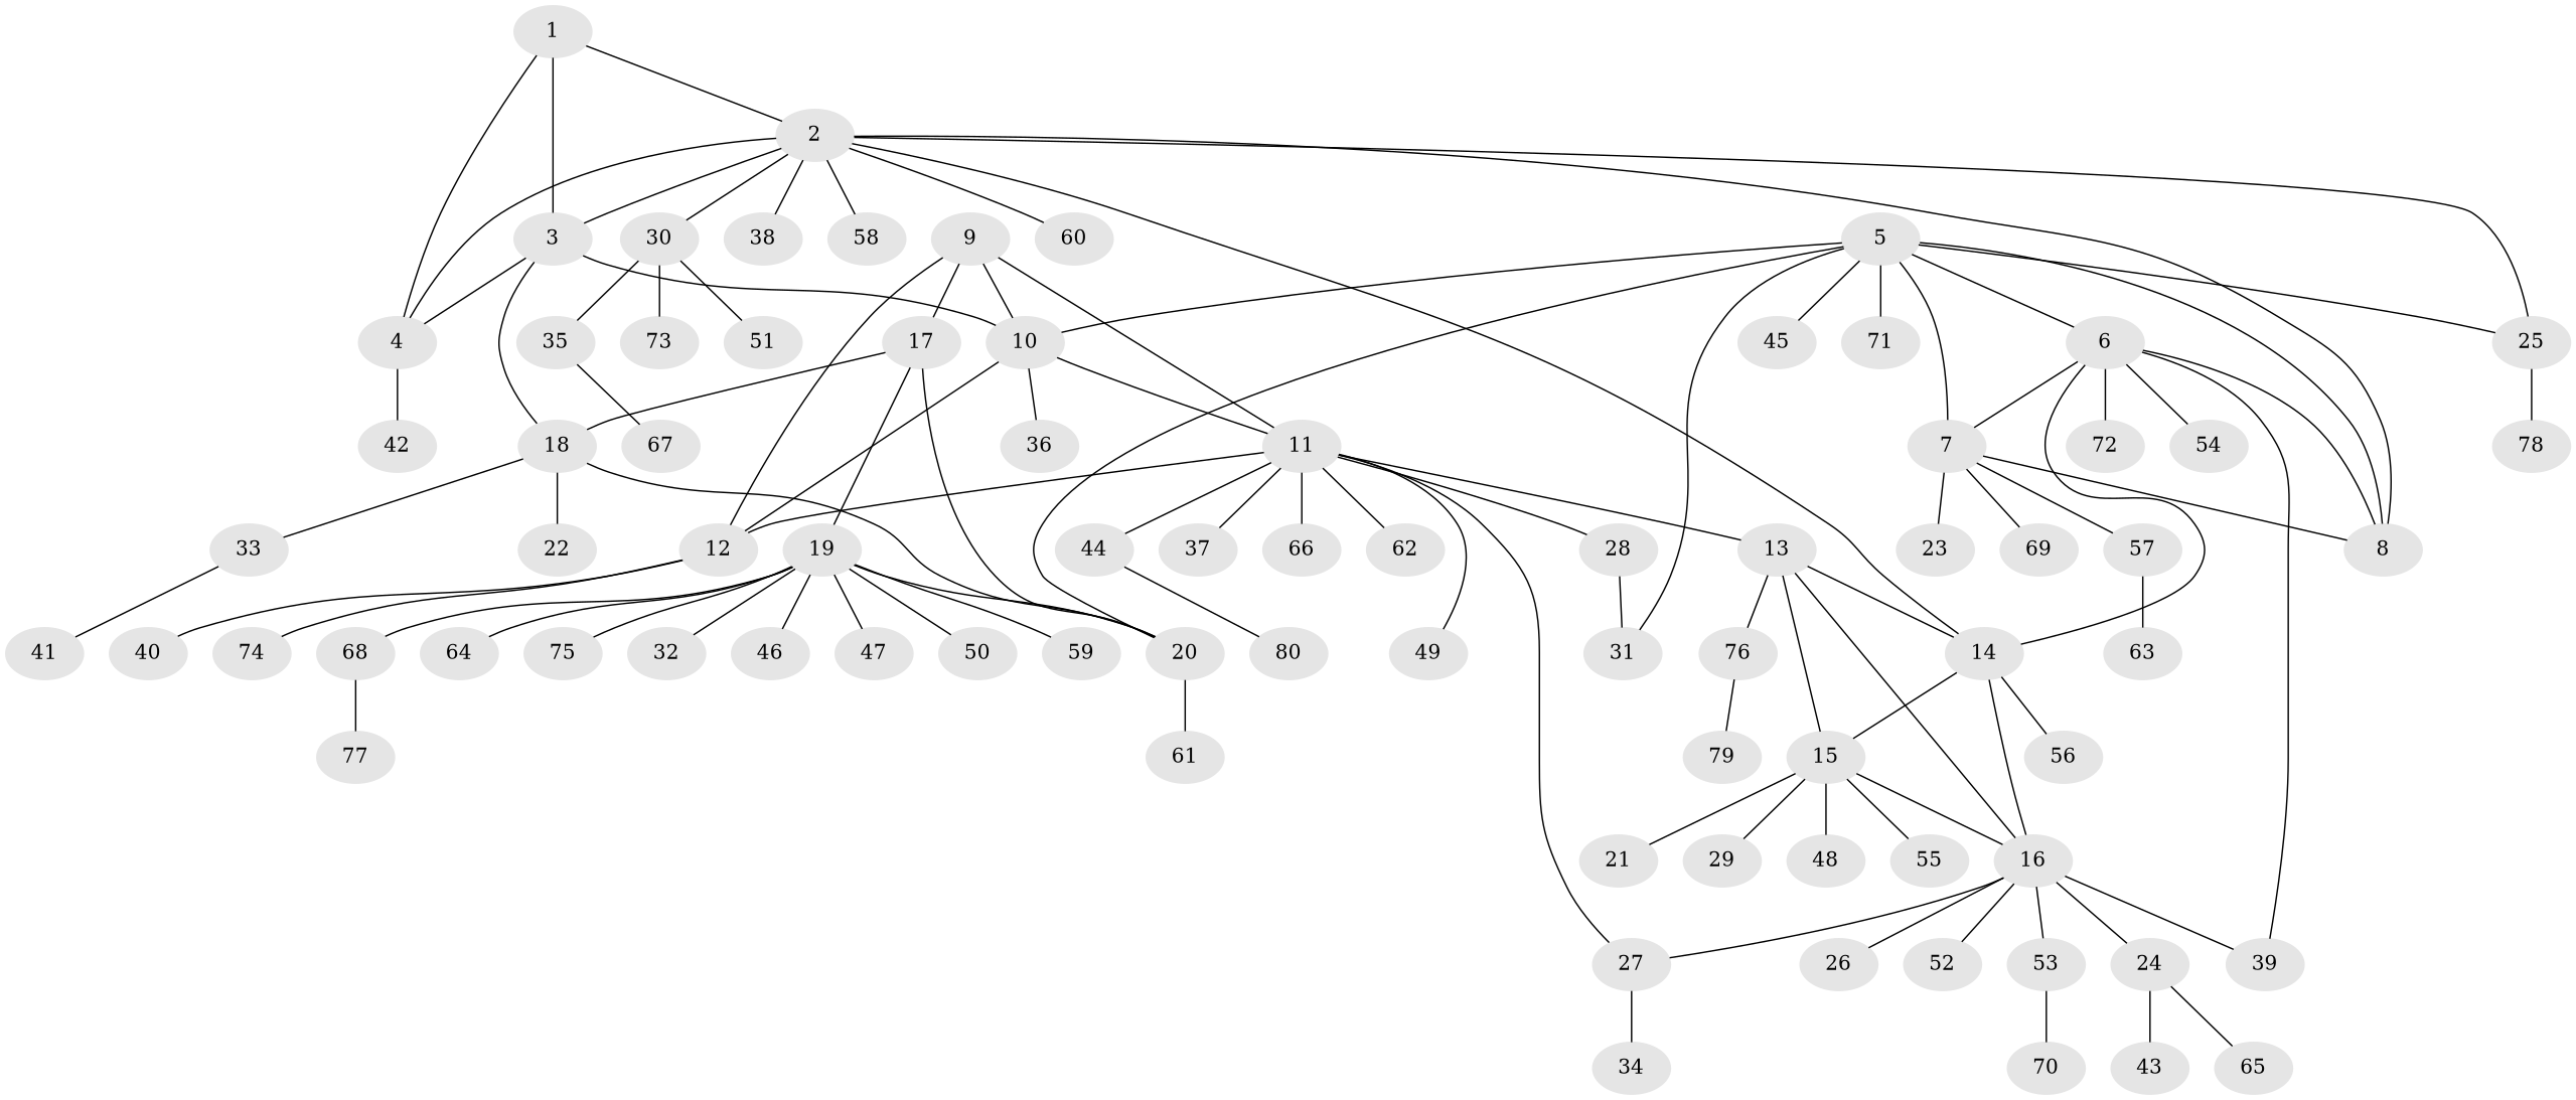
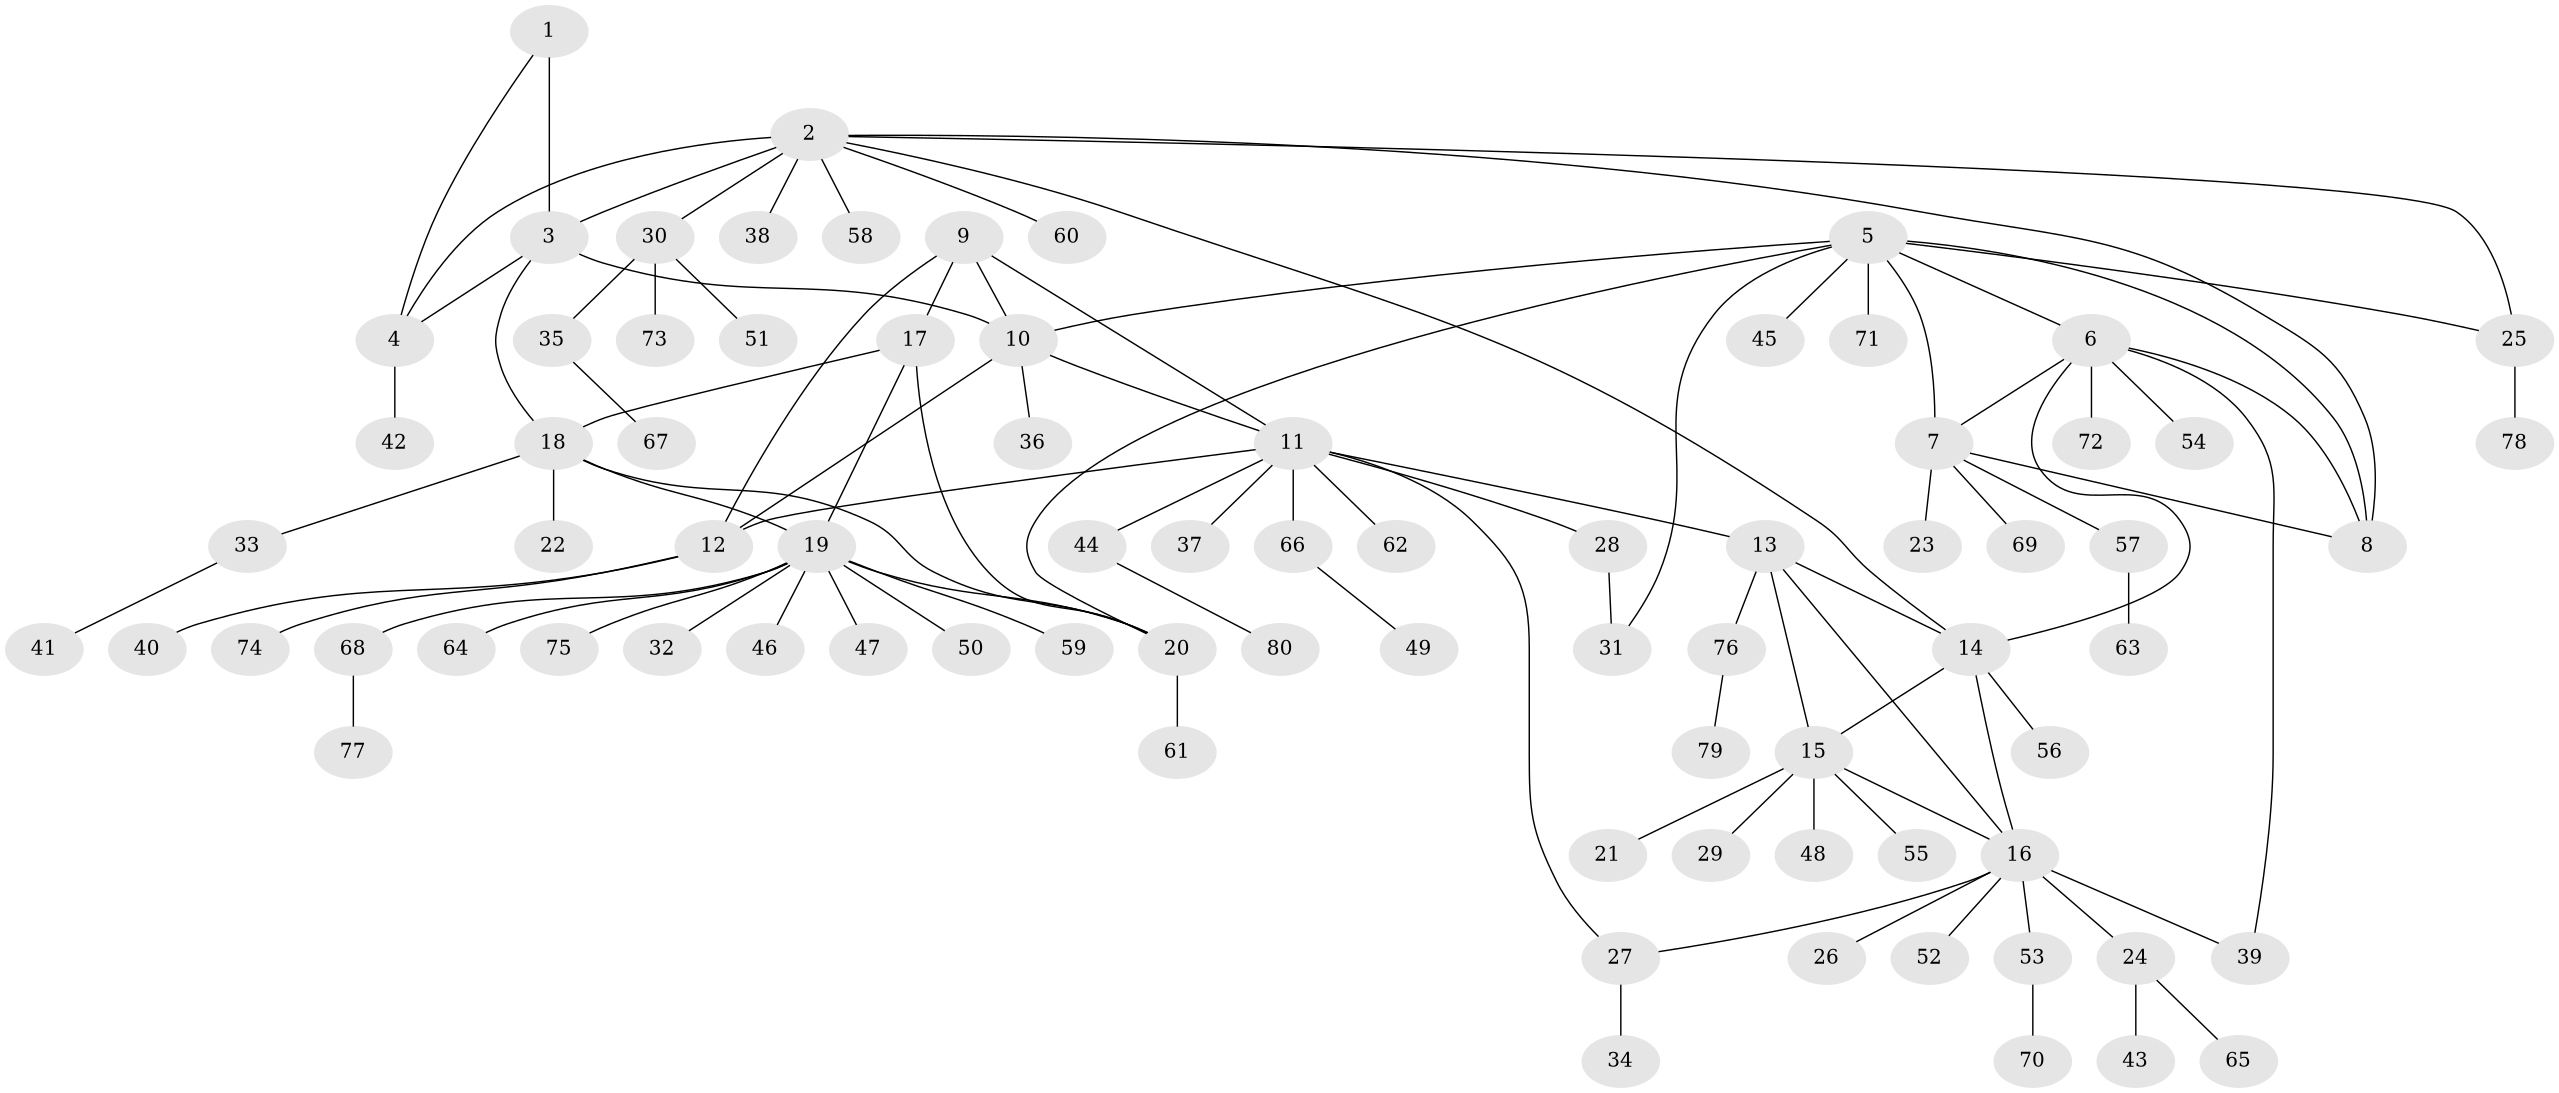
  graph {
    node [color=gray90 style=filled]
    1
    2
    3
    4
    8
    14
    25
    30
    38
    58
    60
    10
    18
    42
    15
    16
    56
    78
    35
    51
    73
    11
    12
    36
    20
    19
    22
    33
    5
    6
    7
    31
    45
    71
    39
    54
    72
    23
    57
    69
    61
    63
    9
    17
    13
    27
    28
    37
    44
    49
    62
    66
    40
    74
    76
    34
    80
    21
    29
    48
    55
    24
    26
    52
    53
    79
    43
    65
    70
    32
    46
    47
    50
    59
    64
    68
    75
    41
    77
    67
-   1 -- 2
    1 -- 3
    1 -- 4
    2 -- 3
    2 -- 4
    2 -- 8
    2 -- 14
    2 -- 25
    2 -- 30
    2 -- 38
    2 -- 58
    2 -- 60
    3 -- 4
    3 -- 10
    3 -- 18
    4 -- 42
    14 -- 15
    14 -- 16
    14 -- 56
    25 -- 78
    30 -- 35
    30 -- 51
    30 -- 73
    10 -- 11
    10 -- 12
    10 -- 36
    18 -- 20
+   18 -- 19
    18 -- 22
    18 -- 33
    15 -- 16
    15 -- 21
    15 -- 29
    15 -- 48
    15 -- 55
    16 -- 39
    16 -- 27
    16 -- 24
    16 -- 26
    16 -- 52
    16 -- 53
    35 -- 67
    11 -- 12
    11 -- 13
    11 -- 27
    11 -- 28
    11 -- 37
    11 -- 44
-   11 -- 49
+   66 -- 49
    11 -- 62
    11 -- 66
    12 -- 40
    12 -- 74
    20 -- 61
    19 -- 20
    19 -- 32
    19 -- 46
    19 -- 47
    19 -- 50
    19 -- 59
    19 -- 64
    19 -- 68
    19 -- 75
    33 -- 41
    5 -- 8
    5 -- 25
    5 -- 10
    5 -- 20
    5 -- 6
    5 -- 7
    5 -- 31
    5 -- 45
    5 -- 71
    6 -- 8
    6 -- 14
    6 -- 7
    6 -- 39
    6 -- 54
    6 -- 72
    7 -- 8
    7 -- 23
    7 -- 57
    7 -- 69
    57 -- 63
    9 -- 10
    9 -- 11
    9 -- 12
    9 -- 17
    17 -- 18
    17 -- 20
    17 -- 19
    13 -- 14
    13 -- 15
    13 -- 16
    13 -- 76
    27 -- 34
    28 -- 31
    44 -- 80
    76 -- 79
    24 -- 43
    24 -- 65
    53 -- 70
    68 -- 77
  }
